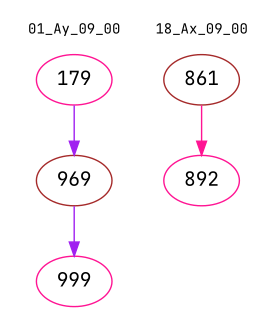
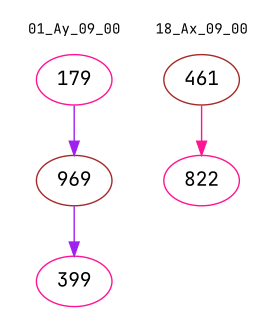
  digraph {
    fontname="JetBrains Mono"
    node [color=deeppink fontname="JetBrains Mono"]
    edge [color=purple fontname="JetBrains Mono"]
    n1 [label=179]
    n2 [color=brown label=969]
-   n3 [label=999]
-   n4 [color=brown label=861]
-   n5 [label=892]
+   n3 [label=399]
+   n4 [color=brown label=461]
+   n5 [label=822]
    subgraph cluster_1 {
      color=white
      fontsize=10
      label="01_Ay_09_00"
      n1
      n2
      n3
    }
    subgraph cluster_2 {
      color=white
      fontsize=10
      label="18_Ax_09_00"
      n4
      n5
    }
    n1 -> n2
    n2 -> n3
    n4 -> n5 [color=deeppink]
  }
